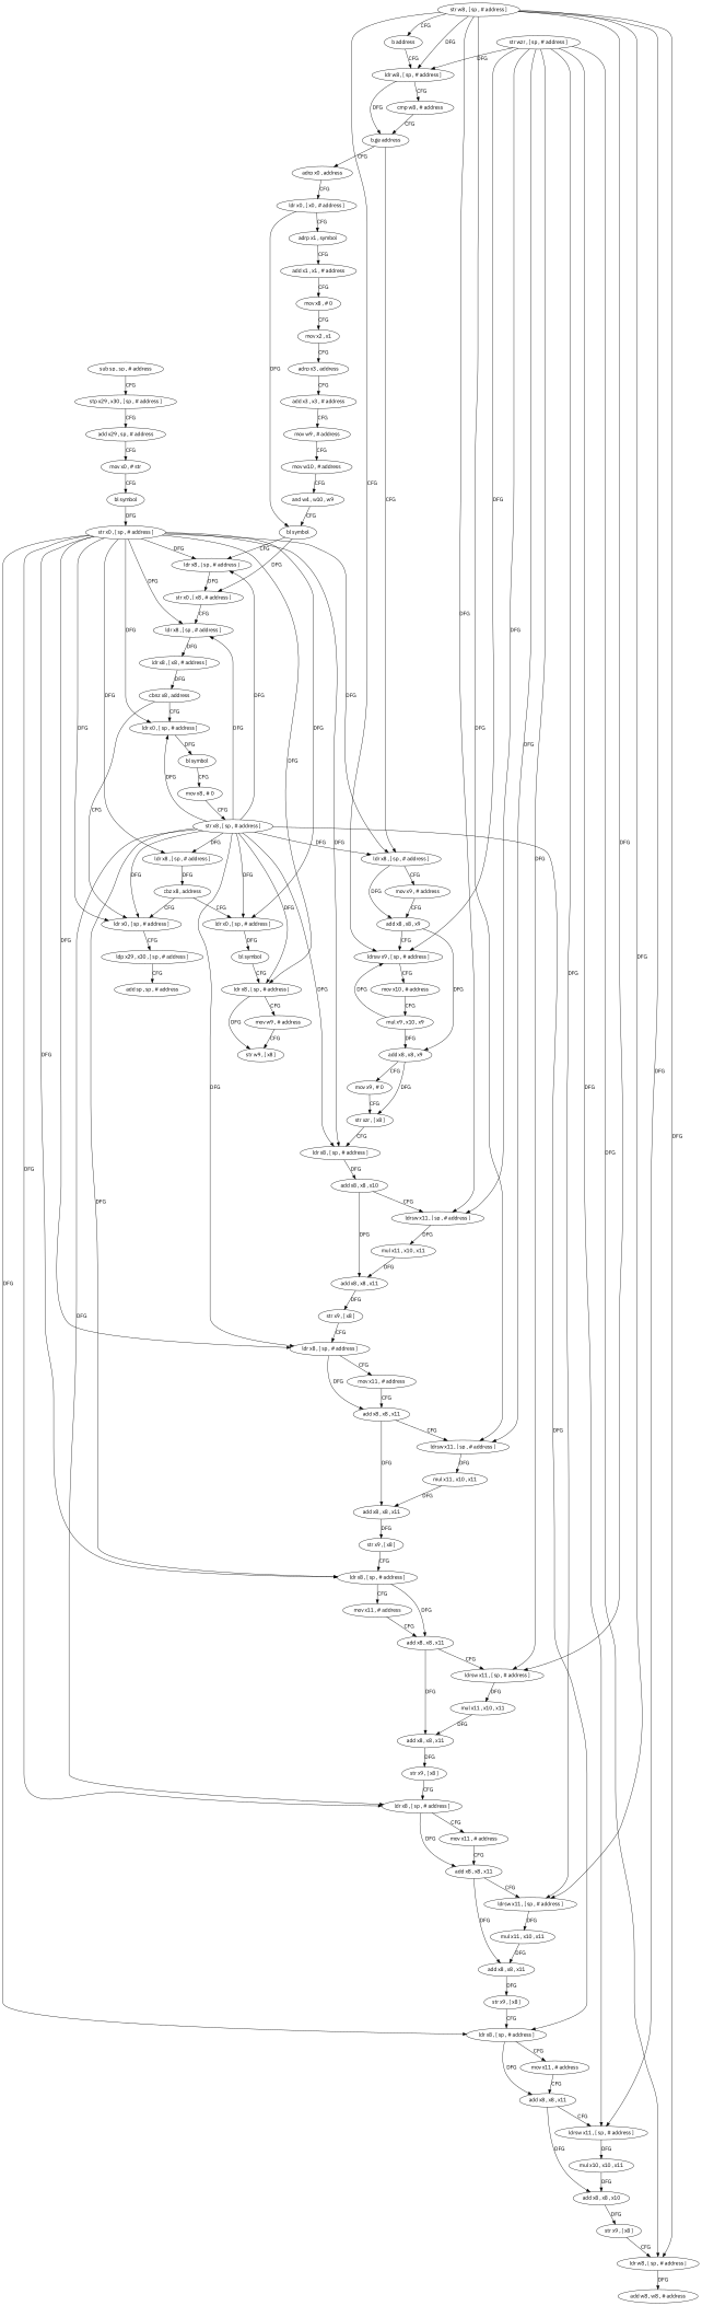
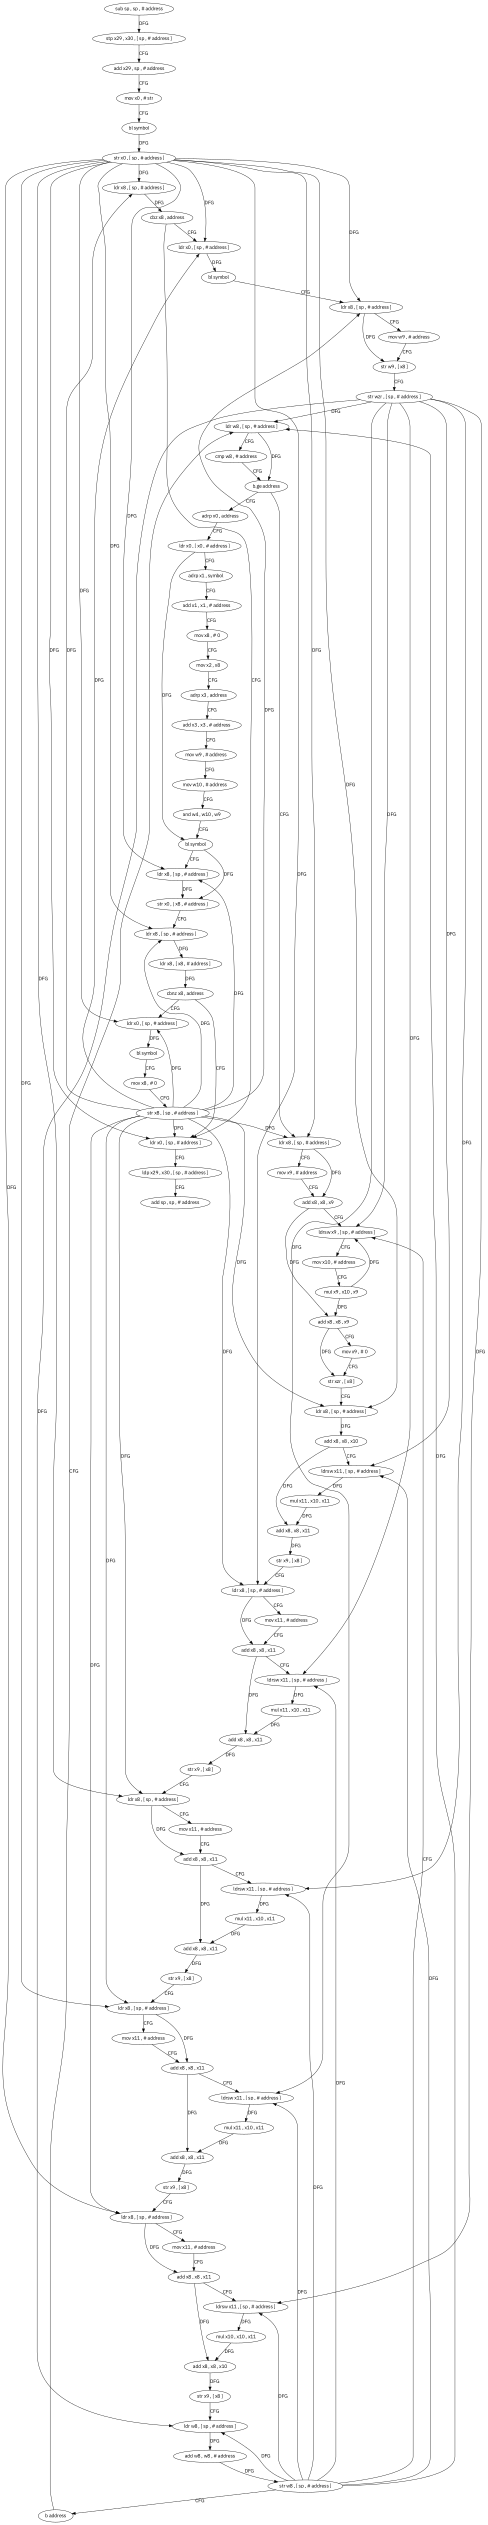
  digraph {
    fontname="IBM Plex Sans"
    node [fontname="IBM Plex Sans"]
    edge [fontname="IBM Plex Sans"]
    n1 [label="sub sp , sp , # address"]
    n2 [label="stp x29 , x30 , [ sp , # address ]"]
    n3 [label="add x29 , sp , # address"]
    n4 [label="mov x0 , # str"]
    n5 [label="bl symbol"]
    n6 [label="str x0 , [ sp , # address ]"]
    n7 [label="ldr x8 , [ sp , # address ]"]
    n8 [label="ldr x0 , [ sp , # address ]"]
    n9 [label="ldr x0 , [ sp , # address ]"]
    n10 [label="ldr x8 , [ sp , # address ]"]
    n11 [label="ldr x8 , [ sp , # address ]"]
    n12 [label="ldr x8 , [ sp , # address ]"]
    n13 [label="ldr x0 , [ sp , # address ]"]
    n14 [label="ldr x8 , [ sp , # address ]"]
    n15 [label="ldr x8 , [ sp , # address ]"]
    n16 [label="ldr x8 , [ sp , # address ]"]
    n17 [label="ldr x8 , [ sp , # address ]"]
    n18 [label="ldr x8 , [ sp , # address ]"]
    n19 [label="ldr x8 , [ sp , # address ]"]
    n20 [label="cbz x8 , address"]
    n21 [label="ldp x29 , x30 , [ sp , # address ]"]
    n22 [label="bl symbol"]
    n23 [label="mov w9 , # address"]
    n24 [label="str w9 , [ x8 ]"]
    n25 [label="str x0 , [ x8 , # address ]"]
    n26 [label="ldr x8 , [ x8 , # address ]"]
    n27 [label="bl symbol"]
    n28 [label="mov x9 , # address"]
    n29 [label="add x8 , x8 , x9"]
    n30 [label="add x8 , x8 , x10"]
    n31 [label="mov x11 , # address"]
    n32 [label="add x8 , x8 , x11"]
    n33 [label="mov x11 , # address"]
    n34 [label="add x8 , x8 , x11"]
    n35 [label="mov x11 , # address"]
    n36 [label="add x8 , x8 , x11"]
    n37 [label="mov x11 , # address"]
    n38 [label="add x8 , x8 , x11"]
    n39 [label="add sp , sp , # address"]
    n40 [label="str wzr , [ sp , # address ]"]
    n41 [label="ldr w8 , [ sp , # address ]"]
    n42 [label="ldrsw x9 , [ sp , # address ]"]
    n43 [label="ldrsw x11 , [ sp , # address ]"]
    n44 [label="ldrsw x11 , [ sp , # address ]"]
    n45 [label="ldrsw x11 , [ sp , # address ]"]
    n46 [label="ldrsw x11 , [ sp , # address ]"]
    n47 [label="ldrsw x11 , [ sp , # address ]"]
    n48 [label="ldr w8 , [ sp , # address ]"]
    n49 [label="cmp w8 , # address"]
    n50 [label="b.ge address"]
    n51 [label="mov x10 , # address"]
    n52 [label="mul x11 , x10 , x11"]
    n53 [label="mul x11 , x10 , x11"]
    n54 [label="mul x11 , x10 , x11"]
    n55 [label="mul x11 , x10 , x11"]
    n56 [label="mul x10 , x10 , x11"]
    n57 [label="add w8 , w8 , # address"]
    n58 [label="adrp x0 , address"]
    n59 [label="ldr x0 , [ x0 , # address ]"]
    n60 [label="adrp x1 , symbol"]
    n61 [label="bl symbol"]
    n62 [label="add x1 , x1 , # address"]
    n63 [label="mov x8 , # 0"]
-   n64 [label="mov x2 , x1"]
+   n64 [label="mov x2 , x8"]
    n65 [label="adrp x3 , address"]
    n66 [label="add x3 , x3 , # address"]
    n67 [label="mov w9 , # address"]
    n68 [label="mov w10 , # address"]
    n69 [label="and w4 , w10 , w9"]
    n70 [label="cbnz x8 , address"]
    n71 [label="mov x8 , # 0"]
    n72 [label="add x8 , x8 , x9"]
    n73 [label="mov x9 , # 0"]
    n74 [label="str xzr , [ x8 ]"]
    n75 [label="mul x9 , x10 , x9"]
    n76 [label="add x8 , x8 , x11"]
    n77 [label="str x9 , [ x8 ]"]
    n78 [label="add x8 , x8 , x11"]
    n79 [label="str x9 , [ x8 ]"]
    n80 [label="add x8 , x8 , x11"]
    n81 [label="str x9 , [ x8 ]"]
    n82 [label="add x8 , x8 , x11"]
    n83 [label="str x9 , [ x8 ]"]
    n84 [label="add x8 , x8 , x10"]
    n85 [label="str x9 , [ x8 ]"]
    n86 [label="str w8 , [ sp , # address ]"]
    n87 [label="b address"]
    n88 [label="str x8 , [ sp , # address ]"]
-   n1 -> n2 [label=CFG]
+   n1 -> n2 [label=DFG]
    n2 -> n3 [label=CFG]
    n3 -> n4 [label=CFG]
    n4 -> n5 [label=CFG]
    n5 -> n6 [label=DFG]
    n6 -> n7 [label=DFG]
    n6 -> n8 [label=DFG]
    n6 -> n9 [label=DFG]
    n6 -> n10 [label=DFG]
    n6 -> n11 [label=DFG]
    n6 -> n12 [label=DFG]
    n6 -> n13 [label=DFG]
    n6 -> n14 [label=DFG]
    n6 -> n15 [label=DFG]
    n6 -> n16 [label=DFG]
    n6 -> n17 [label=DFG]
    n6 -> n18 [label=DFG]
    n6 -> n19 [label=DFG]
    n7 -> n20 [label=DFG]
    n8 -> n21 [label=CFG]
    n9 -> n22 [label=DFG]
    n10 -> n23 [label=CFG]
    n10 -> n24 [label=DFG]
    n11 -> n25 [label=DFG]
    n12 -> n26 [label=DFG]
    n13 -> n27 [label=DFG]
    n14 -> n28 [label=CFG]
    n14 -> n29 [label=DFG]
    n15 -> n30 [label=DFG]
    n16 -> n31 [label=CFG]
    n16 -> n32 [label=DFG]
    n17 -> n33 [label=CFG]
    n17 -> n34 [label=DFG]
    n18 -> n35 [label=CFG]
    n18 -> n36 [label=DFG]
    n19 -> n37 [label=CFG]
    n19 -> n38 [label=DFG]
    n20 -> n8 [label=CFG]
    n20 -> n9 [label=CFG]
    n21 -> n39 [label=CFG]
    n22 -> n10 [label=CFG]
    n23 -> n24 [label=CFG]
+   n24 -> n40 [label=CFG]
    n25 -> n12 [label=CFG]
    n26 -> n70 [label=DFG]
    n27 -> n71 [label=CFG]
    n28 -> n29 [label=CFG]
    n29 -> n42 [label=CFG]
    n29 -> n72 [label=DFG]
    n30 -> n43 [label=CFG]
    n30 -> n76 [label=DFG]
    n31 -> n32 [label=CFG]
    n32 -> n44 [label=CFG]
    n32 -> n78 [label=DFG]
    n33 -> n34 [label=CFG]
    n34 -> n45 [label=CFG]
    n34 -> n80 [label=DFG]
    n35 -> n36 [label=CFG]
    n36 -> n46 [label=CFG]
    n36 -> n82 [label=DFG]
    n37 -> n38 [label=CFG]
    n38 -> n47 [label=CFG]
    n38 -> n84 [label=DFG]
    n40 -> n41 [label=DFG]
    n40 -> n42 [label=DFG]
    n40 -> n43 [label=DFG]
    n40 -> n44 [label=DFG]
    n40 -> n45 [label=DFG]
    n40 -> n46 [label=DFG]
    n40 -> n47 [label=DFG]
    n40 -> n48 [label=DFG]
    n41 -> n49 [label=CFG]
    n41 -> n50 [label=DFG]
    n42 -> n51 [label=CFG]
    n43 -> n52 [label=DFG]
    n44 -> n53 [label=DFG]
    n45 -> n54 [label=DFG]
    n46 -> n55 [label=DFG]
    n47 -> n56 [label=DFG]
    n48 -> n57 [label=DFG]
    n49 -> n50 [label=CFG]
    n50 -> n14 [label=CFG]
    n50 -> n58 [label=CFG]
    n51 -> n75 [label=CFG]
    n52 -> n76 [label=DFG]
    n53 -> n78 [label=DFG]
    n54 -> n80 [label=DFG]
    n55 -> n82 [label=DFG]
    n56 -> n84 [label=DFG]
+   n57 -> n86 [label=DFG]
    n58 -> n59 [label=CFG]
    n59 -> n60 [label=CFG]
    n59 -> n61 [label=DFG]
    n60 -> n62 [label=CFG]
    n61 -> n11 [label=CFG]
    n61 -> n25 [label=DFG]
    n62 -> n63 [label=CFG]
    n63 -> n64 [label=CFG]
    n64 -> n65 [label=CFG]
    n65 -> n66 [label=CFG]
    n66 -> n67 [label=CFG]
    n67 -> n68 [label=CFG]
    n68 -> n69 [label=CFG]
    n69 -> n61 [label=CFG]
    n70 -> n8 [label=CFG]
    n70 -> n13 [label=CFG]
    n71 -> n88 [label=CFG]
    n72 -> n73 [label=CFG]
    n72 -> n74 [label=DFG]
    n73 -> n74 [label=CFG]
    n74 -> n15 [label=CFG]
    n75 -> n42 [label=DFG]
    n75 -> n72 [label=DFG]
    n76 -> n77 [label=DFG]
    n77 -> n16 [label=CFG]
    n78 -> n79 [label=DFG]
    n79 -> n17 [label=CFG]
    n80 -> n81 [label=DFG]
    n81 -> n18 [label=CFG]
    n82 -> n83 [label=DFG]
    n83 -> n19 [label=CFG]
    n84 -> n85 [label=DFG]
    n85 -> n48 [label=CFG]
    n86 -> n41 [label=DFG]
    n86 -> n42 [label=CFG]
    n86 -> n43 [label=DFG]
    n86 -> n44 [label=DFG]
    n86 -> n45 [label=DFG]
    n86 -> n46 [label=DFG]
    n86 -> n47 [label=DFG]
    n86 -> n48 [label=DFG]
    n86 -> n87 [label=CFG]
    n87 -> n41 [label=CFG]
    n88 -> n7 [label=DFG]
    n88 -> n8 [label=DFG]
    n88 -> n9 [label=DFG]
    n88 -> n10 [label=DFG]
    n88 -> n11 [label=DFG]
    n88 -> n12 [label=DFG]
    n88 -> n13 [label=DFG]
    n88 -> n14 [label=DFG]
    n88 -> n15 [label=DFG]
    n88 -> n16 [label=DFG]
    n88 -> n17 [label=DFG]
    n88 -> n18 [label=DFG]
    n88 -> n19 [label=DFG]
  }
